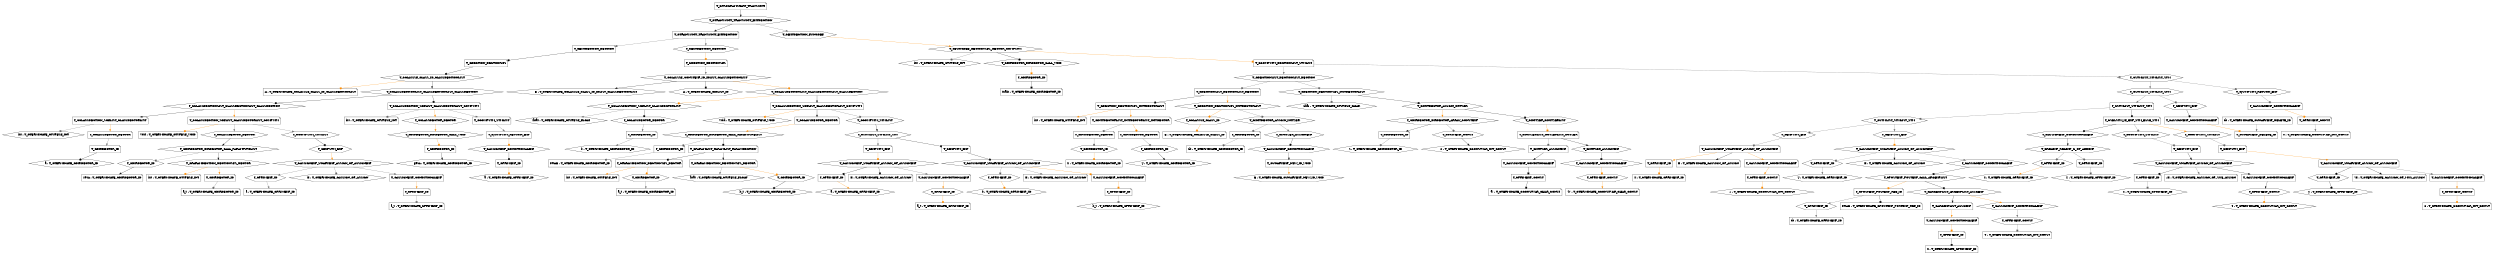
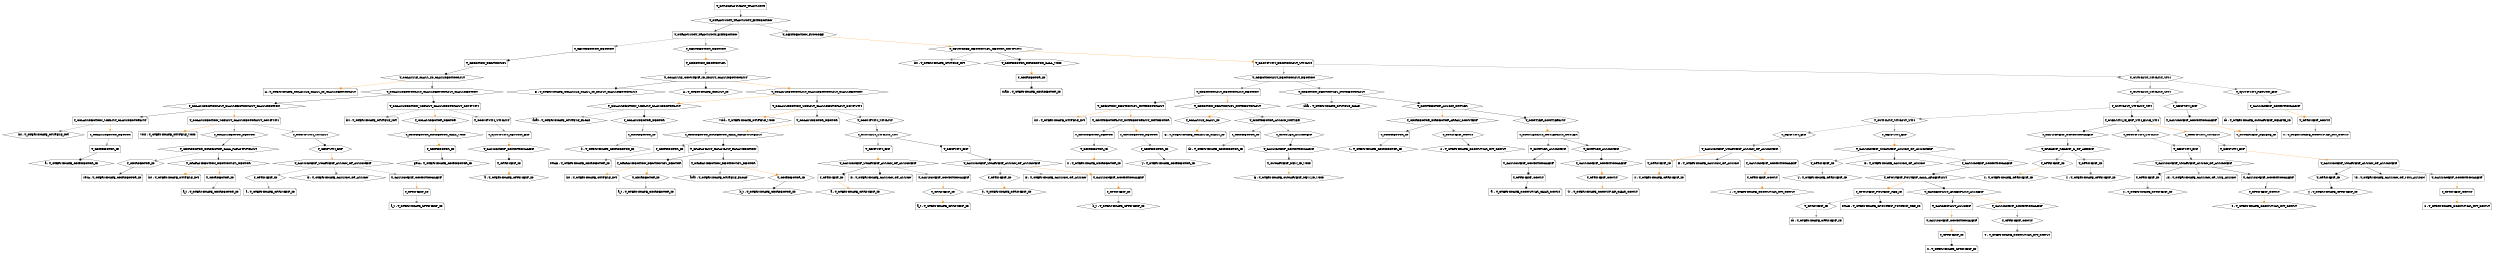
  digraph {
    node [shape=hexagon]
    edge [arrowhead=box color=gray40]
    n1 [label=T_CPROGRAMSTART_TRANSUNIT shape=note]
    n2 [label=T_CTRANSUNIT_TRANSUNIT_EXTDECTION]
    n3 [label=T_CTRANSUNIT_TRANSUNIT_EXTDECTION shape=note]
    n4 [label=T_CEXTDECTION_FUNCDEF]
    n5 [label=T_CEXTDECTION_DECTION shape=note]
    n6 [label=T_CEXTDECTION_DECTION]
    n7 [label=T_CFUNCDEF_DECTIONSFS_DECTOR_COMPSTM]
    n8 [label=T_CDECTION_DECTIONSFS shape=note]
    n9 [label=T_CDECTION_DECTIONSFS shape=note]
    n10 [label="int : T_CTERMINATE_CTYPESF_INT"]
    n11 [label=T_CDIRDECTOR_DIRDECTOR_CALL_VOID]
    n12 [label=T_CCOMPSTM_DECTIONLIST_STMLIST shape=note]
    n13 [label=T_CCLASSSF_CLASS_ID_CLASSDECTIONLIST]
    n14 [label=T_CCLASSSF_CONSTEXP_ID_IDLIST_CLASSDECTIONLIST]
    n15 [label=T_CDIRDECTOR_ID shape=note]
    n16 [label=T_CDECTIONLIST_DECTIONLIST_DECTION]
    n17 [label=T_CSTMLIST_STMLIST_STM]
    n18 [label="A : T_CTERMINATE_CCLASSSF_CLASS_ID_CLASSDECTIONLIST" shape=note]
    n19 [label=T_CCLASSDECTIONLIST_CLASSDECTIONLIST_CLASSDECTION]
    n20 [label="B : T_CTERMINATE_CCLASSSF_CLASS_ID_IDLIST_CLASSDECTIONLIST"]
    n21 [label="A : T_CTERMINATE_CIDLIST_ID"]
    n22 [label=T_CCLASSDECTIONLIST_CLASSDECTIONLIST_CLASSDECTION]
    n23 [label="main : T_CTERMINATE_CDIRDECTOR_ID" shape=note]
    n24 [label=T_CDECTIONLIST_DECTIONLIST_DECTION shape=note]
    n25 [label=T_CDECTION_DECTIONSFS_INITDECTORLIST]
    n26 [label=T_CSTMLIST_STMLIST_STM]
    n27 [label=T_CJUMPSTM_RETURN_EXP]
    n28 [label=T_CCLASSDECTIONLIST_CLASSDECTIONLIST_CLASSDECTION]
    n29 [label=T_CCLASSDECTION_SQFLIST_CLASSDECTORLIST_COMPSTM shape=note]
    n30 [label=T_CCLASSDECTION_SQFLIST_CLASSDECTORLIST]
    n31 [label=T_CCLASSDECTION_SQFLIST_CLASSDECTORLIST_COMPSTM shape=note]
    n32 [label=T_CDECTION_DECTIONSFS_INITDECTORLIST shape=note]
    n33 [label=T_CDECTION_DECTIONSFS_INITDECTORLIST]
    n34 [label="char : T_CTERMINATE_CTYPESF_CHAR"]
    n35 [label=T_CINITDECTOR_ASSGIN_INITZER]
    n36 [label=T_CSTMLIST_STMLIST_STM shape=note]
    n37 [label=T_CEXPSTM_EXP]
    n38 [label=T_CASSIGNEXP_CONDITIONALEXP shape=note]
    n39 [label=T_CCLASSDECTION_SQFLIST_CLASSDECTORLIST shape=note]
    n40 [label=T_CCLASSDECTION_SQFLIST_CLASSDECTORLIST_COMPSTM shape=note]
    n41 [label="int : T_CTERMINATE_CTYPESF_INT" shape=note]
    n42 [label=T_CCLASSDECTOR_DECTOR]
    n43 [label=T_CCOMPSTM_STMLIST shape=note]
    n44 [label="float : T_CTERMINATE_CTYPESF_FLOAT"]
    n45 [label=T_CCLASSDECTOR_DECTOR]
    n46 [label="void : T_CTERMINATE_CTYPESF_VOID"]
    n47 [label=T_CCLASSDECTOR_DECTOR shape=note]
    n48 [label=T_CCOMPSTM_STMLIST]
    n49 [label="int : T_CTERMINATE_CTYPESF_INT" shape=note]
    n50 [label=T_CINITDECTORLIST_INITDECTORLIST_INITDECTOR shape=note]
    n51 [label=T_CCLASSSF_CLASS_ID]
    n52 [label=T_CINITDECTOR_ASSGIN_INITZER]
    n53 [label=T_CDIRDECTOR_DIRDECTOR_ARRAY_CONSTEXP]
    n54 [label=T_CINITZER_CINITZERLIST]
    n55 [label=T_CSTMLIST_STMLIST_STM]
    n56 [label=T_CSELSTM_IF_EXP_STM_ELSE_STM shape=note]
    n57 [label=T_CASSIGNEXP_CONDITIONALEXP shape=note]
    n58 [label=T_CPRIMEXP_CONST shape=note]
    n59 [label="int : T_CTERMINATE_CTYPESF_INT"]
    n60 [label=T_CCLASSDECTOR_DECTOR shape=note]
    n61 [label="void : T_CTERMINATE_CTYPESF_VOID" shape=note]
    n62 [label=T_CCLASSDECTOR_DECTOR]
    n63 [label=T_CCOMPSTM_STMLIST]
    n64 [label=T_CDIRDECTOR_DIRDECTOR_CALL_VOID]
    n65 [label=T_CJUMPSTM_RETURN_EXP shape=note]
    n66 [label=T_CDIRDECTOR_ID shape=note]
    n67 [label=T_CDIRDECTOR_DIRDECTOR_CALL_PARAMTYPELIST]
    n68 [label=T_CSTMLIST_STMLIST_STM]
    n69 [label=T_CINITDECTOR_DECTOR shape=note]
    n70 [label=T_CINITDECTOR_DECTOR shape=note]
    n71 [label="B : T_CTERMINATE_CCLASSSF_CLASS_ID" shape=note]
    n72 [label=T_CDIRDECTOR_ID shape=note]
    n73 [label=T_CINITZER_ASSIGNEXP]
    n74 [label=T_CDIRDECTOR_ID shape=note]
    n75 [label=T_CPRIMEXP_CONST]
    n76 [label=T_CINITZERLIST_INITZERLIST_INITZER shape=note]
    n77 [label=T_CEXPSTM_EXP]
    n78 [label=T_CEXPSTM_EXP]
    n79 [label=T_CASSIGNEXP_CONDITIONALEXP]
    n80 [label=T_CCOMPSTM_STMLIST]
    n81 [label=T_CCOMPSTM_STMLIST]
    n82 [label=T_CUNARYEXP_DELETE_ID shape=note]
    n83 [label="0 : T_CTERMINATE_CCONSTVAR_INT_CONST" shape=note]
    n84 [label=T_CDIRDECTOR_ID shape=note]
    n85 [label=T_CDIRDECTOR_DIRDECTOR_CALL_PARAMTYPELIST]
    n86 [label=T_CEXPSTM_EXP]
    n87 [label=T_CDIRDECTOR_ID shape=note]
    n88 [label=T_CASSIGNEXP_CONDITIONALEXP]
    n89 [label="b : T_CTERMINATE_CDIRDECTOR_ID"]
    n90 [label=T_CDIRDECTOR_ID shape=note]
    n91 [label=T_CPARAMLIST_PARAMLIST_PARAMDECTION shape=note]
    n92 [label=T_CEXPSTM_EXP shape=note]
    n93 [label=T_CEXPSTM_EXP shape=note]
    n94 [label=T_CDIRDECTOR_ID]
    n95 [label=T_CDIRDECTOR_ID]
    n96 [label="cb : T_CTERMINATE_CDIRDECTOR_ID" shape=note]
    n97 [label=T_CASSIGNEXP_CONDITIONALEXP]
    n98 [label="z : T_CTERMINATE_CDIRDECTOR_ID"]
    n99 [label="2 : T_CTERMINATE_CCONSTVAR_INT_CONST"]
    n100 [label=T_CINITZER_ASSIGNEXP shape=note]
    n101 [label=T_CINITZER_ASSIGNEXP]
    n102 [label=T_CASSIGNEXP_UNARYEXP_ASSIGN_OP_ASSIGNEXP shape=note]
    n103 [label=T_CASSIGNEXP_UNARYEXP_ASSIGN_OP_ASSIGNEXP]
    n104 [label=T_CRELEXP_RELEXP_G_OP_ADDEXP]
    n105 [label=T_CEXPSTM_EXP shape=note]
    n106 [label=T_CEXPSTM_EXP shape=note]
    n107 [label="a : T_CTERMINATE_CDIRDECTOR_ID"]
    n108 [label=T_CDIRDECTOR_ID]
    n109 [label=T_CPARAMDECTION_DECTIONSFS_DECTOR]
    n110 [label=T_CASSIGNEXP_UNARYEXP_ASSIGN_OP_ASSIGNEXP]
    n111 [label="getA : T_CTERMINATE_CDIRDECTOR_ID"]
    n112 [label=T_CPRIMEXP_ID shape=note]
    n113 [label="setAB : T_CTERMINATE_CDIRDECTOR_ID" shape=note]
    n114 [label=T_CPARAMDECTION_DECTIONSFS_DECTOR shape=note]
    n115 [label=T_CPARAMDECTION_DECTIONSFS_DECTOR shape=note]
    n116 [label=T_CASSIGNEXP_UNARYEXP_ASSIGN_OP_ASSIGNEXP]
    n117 [label=T_CASSIGNEXP_UNARYEXP_ASSIGN_OP_ASSIGNEXP]
    n118 [label="x : T_CTERMINATE_CDIRDECTOR_ID" shape=note]
    n119 [label="y : T_CTERMINATE_CDIRDECTOR_ID"]
    n120 [label=T_CUNARYEXP_NEW_ID_VOID shape=note]
    n121 [label=T_CASSIGNEXP_CONDITIONALEXP shape=note]
    n122 [label=T_CASSIGNEXP_CONDITIONALEXP]
    n123 [label=T_CPRIMEXP_ID shape=note]
    n124 [label="= : T_CTERMINATE_CASSIGN_OP_ASSIGN" shape=note]
    n125 [label=T_CASSIGNEXP_CONDITIONALEXP shape=note]
    n126 [label=T_CPRIMEXP_ID]
    n127 [label="= : T_CTERMINATE_CASSIGN_OP_ASSIGN"]
    n128 [label=T_CASSIGNEXP_CONDITIONALEXP]
    n129 [label=T_CPRIMEXP_ID]
    n130 [label=T_CPRIMEXP_ID shape=note]
    n131 [label=T_CASSIGNEXP_UNARYEXP_ASSIGN_OP_ASSIGNEXP]
    n132 [label=T_CASSIGNEXP_UNARYEXP_ASSIGN_OP_ASSIGNEXP shape=note]
    n133 [label="cb : T_CTERMINATE_CUNARYEXP_DELETE_ID" shape=note]
    n134 [label="setA : T_CTERMINATE_CDIRDECTOR_ID" shape=note]
    n135 [label="int : T_CTERMINATE_CTYPESF_INT" shape=note]
    n136 [label=T_CDIRDECTOR_ID shape=note]
    n137 [label=T_CPRIMEXP_ID]
    n138 [label="= : T_CTERMINATE_CASSIGN_OP_ASSIGN"]
    n139 [label=T_CASSIGNEXP_CONDITIONALEXP shape=note]
    n140 [label="a : T_CTERMINATE_CPRIMEXP_ID"]
    n141 [label="int : T_CTERMINATE_CTYPESF_INT" shape=note]
    n142 [label=T_CDIRDECTOR_ID]
    n143 [label="float : T_CTERMINATE_CTYPESF_FLOAT"]
    n144 [label=T_CDIRDECTOR_ID]
    n145 [label=T_CPRIMEXP_ID shape=note]
    n146 [label="= : T_CTERMINATE_CASSIGN_OP_ASSIGN" shape=note]
    n147 [label=T_CASSIGNEXP_CONDITIONALEXP shape=note]
    n148 [label=T_CPRIMEXP_ID]
    n149 [label="= : T_CTERMINATE_CASSIGN_OP_ASSIGN" shape=note]
    n150 [label=T_CASSIGNEXP_CONDITIONALEXP shape=note]
    n151 [label="B : T_CTERMINATE_CUNARYEXP_NEW_ID_VOID"]
    n152 [label=T_CPRIMEXP_CONST shape=note]
    n153 [label=T_CPRIMEXP_CONST]
    n154 [label="x : T_CTERMINATE_CPRIMEXP_ID" shape=note]
    n155 [label=T_CPRIMEXP_CONST shape=note]
    n156 [label="y : T_CTERMINATE_CPRIMEXP_ID"]
    n157 [label=T_CPOSTEXP_POSTEXP_CALL_ARGEXPLIST]
    n158 [label="x : T_CTERMINATE_CPRIMEXP_ID"]
    n159 [label="y : T_CTERMINATE_CPRIMEXP_ID"]
    n160 [label=T_CPRIMEXP_ID shape=note]
    n161 [label="-= : T_CTERMINATE_CASSIGN_OP_SUB_ASSIGN" shape=note]
    n162 [label=T_CASSIGNEXP_CONDITIONALEXP shape=note]
    n163 [label=T_CPRIMEXP_ID]
    n164 [label="*= : T_CTERMINATE_CASSIGN_OP_MUL_ASSIGN" shape=note]
    n165 [label=T_CASSIGNEXP_CONDITIONALEXP shape=note]
    n166 [label="a_t : T_CTERMINATE_CDIRDECTOR_ID" shape=note]
    n167 [label="a : T_CTERMINATE_CPRIMEXP_ID" shape=note]
    n168 [label=T_CPRIMEXP_ID shape=note]
    n169 [label="a_t : T_CTERMINATE_CDIRDECTOR_ID" shape=note]
    n170 [label="b_t : T_CTERMINATE_CDIRDECTOR_ID"]
    n171 [label="a : T_CTERMINATE_CPRIMEXP_ID"]
    n172 [label=T_CPRIMEXP_ID]
    n173 [label="b : T_CTERMINATE_CPRIMEXP_ID"]
    n174 [label=T_CPRIMEXP_ID shape=note]
    n175 [label="'a' : T_CTERMINATE_CCONSTVAR_CHAR_CONST" shape=note]
    n176 [label="'b' : T_CTERMINATE_CCONSTVAR_CHAR_CONST" shape=note]
    n177 [label="1 : T_CTERMINATE_CCONSTVAR_INT_CONST"]
    n178 [label=T_CPOSTEXP_POSTEXP_REF_ID shape=note]
    n179 [label=T_CARGEXPLIST_ARGEXPLIST_ASSGEXP]
    n180 [label="x : T_CTERMINATE_CPRIMEXP_ID"]
    n181 [label=T_CPRIMEXP_CONST]
    n182 [label="y : T_CTERMINATE_CPRIMEXP_ID"]
    n183 [label=T_CPRIMEXP_CONST shape=note]
    n184 [label="a_t : T_CTERMINATE_CPRIMEXP_ID" shape=note]
    n185 [label="a_t : T_CTERMINATE_CPRIMEXP_ID" shape=note]
    n186 [label="b_t : T_CTERMINATE_CPRIMEXP_ID"]
    n187 [label=T_CPRIMEXP_ID]
    n188 [label="setAB : T_CTERMINATE_CPOSTEXP_POSTEXP_REF_ID" shape=note]
    n189 [label=T_CARGEXPLIST_ASSGEXP shape=note]
    n190 [label=T_CASSIGNEXP_CONDITIONALEXP]
    n191 [label="4 : T_CTERMINATE_CCONSTVAR_INT_CONST"]
    n192 [label="8 : T_CTERMINATE_CCONSTVAR_INT_CONST" shape=note]
    n193 [label="cb : T_CTERMINATE_CPRIMEXP_ID" shape=note]
    n194 [label=T_CASSIGNEXP_CONDITIONALEXP shape=note]
    n195 [label=T_CPRIMEXP_CONST]
    n196 [label=T_CPRIMEXP_ID shape=note]
    n197 [label="9 : T_CTERMINATE_CCONSTVAR_INT_CONST" shape=note]
    n198 [label="x : T_CTERMINATE_CPRIMEXP_ID" shape=note]
    n1 -> n2 [arrowhead=normal color=black]
    n2 -> n3 [arrowhead=normal color=black]
    n2 -> n4 [arrowhead=normal]
    n3 -> n5
    n3 -> n6 [arrowhead=normal]
    n4 -> n7 [arrowhead=normal color=darkorange]
    n5 -> n8 [color=black]
    n6 -> n9 [color=darkorange]
    n7 -> n10
    n7 -> n11 [color=black]
    n7 -> n12 [color=darkorange]
    n8 -> n13 [color=black]
    n9 -> n14 [arrowhead=normal]
    n11 -> n15 [color=darkorange]
    n12 -> n16 [arrowhead=normal]
    n12 -> n17
    n13 -> n18 [color=darkorange]
    n13 -> n19 [arrowhead=normal color=black]
-   n14 -> n20 [arrowhead=normal color=black]
+   n14 -> n20 [color=black]
    n14 -> n21 [color=black]
    n14 -> n22 [color=darkorange]
    n15 -> n23 [color=black]
    n16 -> n24
    n16 -> n25
    n17 -> n26 [arrowhead=normal]
    n17 -> n27
    n19 -> n28 [color=black]
    n19 -> n29 [color=black]
    n22 -> n30 [color=darkorange]
    n22 -> n31 [arrowhead=normal color=black]
    n24 -> n32 [color=black]
    n24 -> n33 [arrowhead=normal color=darkorange]
    n25 -> n34
    n25 -> n35 [color=black]
    n26 -> n36 [arrowhead=normal]
    n26 -> n37
    n27 -> n38
    n28 -> n39 [arrowhead=normal color=black]
    n28 -> n40 [arrowhead=normal color=darkorange]
    n29 -> n41
    n29 -> n42 [arrowhead=normal color=darkorange]
    n29 -> n43 [arrowhead=normal]
    n30 -> n44 [arrowhead=normal]
    n30 -> n45 [color=black]
    n31 -> n46 [color=darkorange]
    n31 -> n47 [arrowhead=normal color=black]
    n31 -> n48
    n32 -> n49 [arrowhead=normal color=darkorange]
    n32 -> n50 [arrowhead=normal color=darkorange]
    n33 -> n51 [color=darkorange]
    n33 -> n52
    n35 -> n53 [arrowhead=normal color=darkorange]
    n35 -> n54 [color=black]
    n36 -> n55
    n36 -> n56 [color=black]
    n37 -> n57 [color=black]
    n38 -> n58 [color=darkorange]
    n39 -> n59
    n39 -> n60 [arrowhead=normal color=darkorange]
    n40 -> n61 [color=darkorange]
    n40 -> n62 [arrowhead=normal]
    n40 -> n63 [arrowhead=normal]
    n42 -> n64 [arrowhead=normal color=darkorange]
    n43 -> n65 [arrowhead=normal]
    n45 -> n66 [arrowhead=normal]
    n47 -> n67 [arrowhead=normal color=darkorange]
    n48 -> n68 [arrowhead=normal color=black]
    n50 -> n69
    n50 -> n70 [color=darkorange]
    n51 -> n71 [color=darkorange]
    n52 -> n72
    n52 -> n73 [arrowhead=normal]
    n53 -> n74 [arrowhead=normal color=black]
    n53 -> n75
    n54 -> n76 [color=darkorange]
    n55 -> n77
    n55 -> n78 [arrowhead=normal]
    n56 -> n79 [color=black]
    n56 -> n80
    n56 -> n81 [arrowhead=normal color=darkorange]
    n57 -> n82 [color=darkorange]
    n58 -> n83 [arrowhead=normal]
    n60 -> n84 [arrowhead=normal]
    n62 -> n85 [arrowhead=normal color=black]
    n63 -> n86 [color=black]
    n64 -> n87 [color=darkorange]
    n65 -> n88 [color=darkorange]
    n66 -> n89 [arrowhead=normal]
    n67 -> n90
    n67 -> n91 [color=black]
    n68 -> n92 [arrowhead=normal]
    n68 -> n93 [color=black]
    n69 -> n94
    n70 -> n95
    n72 -> n96
    n73 -> n97 [color=black]
    n74 -> n98
    n75 -> n99 [arrowhead=normal color=black]
    n76 -> n100
    n76 -> n101 [arrowhead=normal color=black]
    n77 -> n102
    n78 -> n103 [color=darkorange]
    n79 -> n104 [arrowhead=normal color=black]
    n80 -> n105
    n81 -> n106
    n84 -> n107 [color=black]
    n85 -> n108
    n85 -> n109 [arrowhead=normal color=black]
    n86 -> n110 [arrowhead=normal color=darkorange]
    n87 -> n111 [arrowhead=normal color=black]
    n88 -> n112 [color=black]
    n90 -> n113
    n91 -> n114 [color=black]
    n91 -> n115 [arrowhead=normal color=black]
    n92 -> n116 [color=darkorange]
    n93 -> n117 [color=black]
    n94 -> n118 [color=darkorange]
    n95 -> n119 [arrowhead=normal color=black]
    n97 -> n120 [arrowhead=normal color=black]
    n100 -> n121 [arrowhead=normal color=black]
    n101 -> n122 [color=black]
    n102 -> n123 [arrowhead=normal color=darkorange]
    n102 -> n124 [arrowhead=normal color=black]
    n102 -> n125 [arrowhead=normal color=darkorange]
    n103 -> n126
    n103 -> n127 [arrowhead=normal color=black]
    n103 -> n128 [arrowhead=normal]
    n104 -> n129
    n104 -> n130
    n105 -> n131 [arrowhead=normal color=black]
    n106 -> n132 [arrowhead=normal color=darkorange]
    n108 -> n134 [arrowhead=normal color=black]
    n109 -> n135 [color=darkorange]
    n109 -> n136 [arrowhead=normal color=darkorange]
    n110 -> n137 [arrowhead=normal]
    n110 -> n138
    n110 -> n139 [arrowhead=normal]
    n112 -> n140 [color=darkorange]
    n114 -> n141 [arrowhead=normal color=darkorange]
    n114 -> n142 [color=darkorange]
    n115 -> n143 [arrowhead=normal]
    n115 -> n144 [color=darkorange]
    n116 -> n145 [color=black]
    n116 -> n146 [color=black]
    n116 -> n147 [arrowhead=normal]
    n117 -> n148
    n117 -> n149 [arrowhead=normal]
    n117 -> n150 [color=darkorange]
    n120 -> n151 [arrowhead=normal color=darkorange]
    n121 -> n152 [color=black]
    n122 -> n153 [color=darkorange]
    n123 -> n154 [color=darkorange]
    n125 -> n155 [arrowhead=normal color=darkorange]
    n126 -> n156 [arrowhead=normal]
    n128 -> n157 [color=black]
    n129 -> n158 [arrowhead=normal color=darkorange]
    n130 -> n159
    n131 -> n160 [color=black]
    n131 -> n161 [arrowhead=normal]
    n131 -> n162 [arrowhead=normal color=black]
    n132 -> n163 [color=black]
    n132 -> n164 [arrowhead=normal color=black]
    n132 -> n165 [arrowhead=normal]
    n133 -> n82 [arrowhead=normal]
    n136 -> n166
    n137 -> n167 [arrowhead=normal]
    n139 -> n168 [arrowhead=normal color=darkorange]
    n142 -> n169 [arrowhead=normal]
    n144 -> n170 [color=black]
    n145 -> n171 [arrowhead=normal color=darkorange]
    n147 -> n172 [arrowhead=normal color=darkorange]
    n148 -> n173 [color=darkorange]
    n150 -> n174 [color=darkorange]
    n152 -> n175 [color=black]
    n153 -> n176 [arrowhead=normal color=darkorange]
    n155 -> n177 [color=darkorange]
    n157 -> n178 [color=darkorange]
    n157 -> n179 [color=black]
    n160 -> n180
    n162 -> n181 [arrowhead=normal color=black]
    n163 -> n182 [color=black]
    n165 -> n183 [arrowhead=normal color=darkorange]
    n168 -> n184
    n172 -> n185 [color=darkorange]
    n174 -> n186
    n178 -> n187 [arrowhead=normal]
    n178 -> n188 [color=black]
    n179 -> n189 [arrowhead=normal color=black]
    n179 -> n190 [arrowhead=normal color=darkorange]
    n181 -> n191 [color=darkorange]
    n183 -> n192 [color=darkorange]
    n187 -> n193 [arrowhead=normal]
    n189 -> n194 [arrowhead=normal color=darkorange]
    n190 -> n195 [arrowhead=normal]
    n194 -> n196 [color=darkorange]
    n195 -> n197
    n196 -> n198 [color=black]
  }
